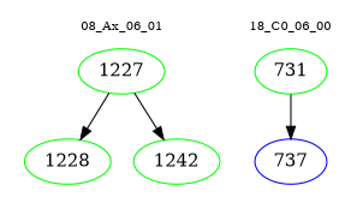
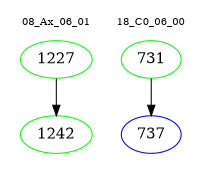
  digraph {
    node [color=green]
    edge [color=black]
    n1 [label=1227]
-   n2 [label=1228]
    n3 [label=1242]
    n4 [label=731]
    n5 [color=blue label=737]
    subgraph cluster_1 {
      color=white
      fontsize=10
      label="08_Ax_06_01"
      n1
-     n2
      n3
    }
    subgraph cluster_2 {
      color=white
      fontsize=10
      label="18_C0_06_00"
      n4
      n5
    }
-   n1 -> n2
    n1 -> n3
    n4 -> n5
  }
